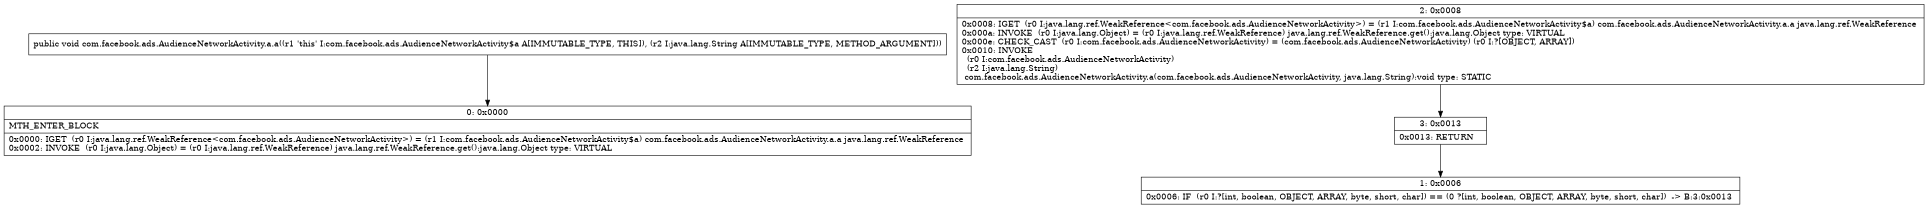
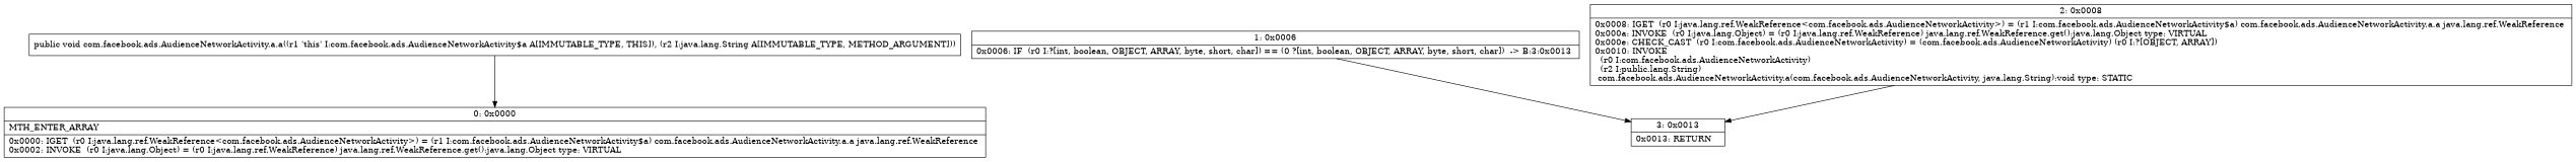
  digraph {
    node [shape=record]
-   n1 [label="{0\:\ 0x0000|MTH_ENTER_BLOCK\l|0x0000: IGET  (r0 I:java.lang.ref.WeakReference\<com.facebook.ads.AudienceNetworkActivity\>) = (r1 I:com.facebook.ads.AudienceNetworkActivity$a) com.facebook.ads.AudienceNetworkActivity.a.a java.lang.ref.WeakReference \l0x0002: INVOKE  (r0 I:java.lang.Object) = (r0 I:java.lang.ref.WeakReference) java.lang.ref.WeakReference.get():java.lang.Object type: VIRTUAL \l}"]
+   n1 [label="{0\:\ 0x0000|MTH_ENTER_ARRAY\l|0x0000: IGET  (r0 I:java.lang.ref.WeakReference\<com.facebook.ads.AudienceNetworkActivity\>) = (r1 I:com.facebook.ads.AudienceNetworkActivity$a) com.facebook.ads.AudienceNetworkActivity.a.a java.lang.ref.WeakReference \l0x0002: INVOKE  (r0 I:java.lang.Object) = (r0 I:java.lang.ref.WeakReference) java.lang.ref.WeakReference.get():java.lang.Object type: VIRTUAL \l}"]
    n2 [label="{1\:\ 0x0006|0x0006: IF  (r0 I:?[int, boolean, OBJECT, ARRAY, byte, short, char]) == (0 ?[int, boolean, OBJECT, ARRAY, byte, short, char])  \-\> B:3:0x0013 \l}"]
    n3 [label="{3\:\ 0x0013|0x0013: RETURN   \l}"]
-   n4 [label="{2\:\ 0x0008|0x0008: IGET  (r0 I:java.lang.ref.WeakReference\<com.facebook.ads.AudienceNetworkActivity\>) = (r1 I:com.facebook.ads.AudienceNetworkActivity$a) com.facebook.ads.AudienceNetworkActivity.a.a java.lang.ref.WeakReference \l0x000a: INVOKE  (r0 I:java.lang.Object) = (r0 I:java.lang.ref.WeakReference) java.lang.ref.WeakReference.get():java.lang.Object type: VIRTUAL \l0x000e: CHECK_CAST  (r0 I:com.facebook.ads.AudienceNetworkActivity) = (com.facebook.ads.AudienceNetworkActivity) (r0 I:?[OBJECT, ARRAY]) \l0x0010: INVOKE  \l  (r0 I:com.facebook.ads.AudienceNetworkActivity)\l  (r2 I:java.lang.String)\l com.facebook.ads.AudienceNetworkActivity.a(com.facebook.ads.AudienceNetworkActivity, java.lang.String):void type: STATIC \l}"]
+   n4 [label="{2\:\ 0x0008|0x0008: IGET  (r0 I:java.lang.ref.WeakReference\<com.facebook.ads.AudienceNetworkActivity\>) = (r1 I:com.facebook.ads.AudienceNetworkActivity$a) com.facebook.ads.AudienceNetworkActivity.a.a java.lang.ref.WeakReference \l0x000a: INVOKE  (r0 I:java.lang.Object) = (r0 I:java.lang.ref.WeakReference) java.lang.ref.WeakReference.get():java.lang.Object type: VIRTUAL \l0x000e: CHECK_CAST  (r0 I:com.facebook.ads.AudienceNetworkActivity) = (com.facebook.ads.AudienceNetworkActivity) (r0 I:?[OBJECT, ARRAY]) \l0x0010: INVOKE  \l  (r0 I:com.facebook.ads.AudienceNetworkActivity)\l  (r2 I:public.lang.String)\l com.facebook.ads.AudienceNetworkActivity.a(com.facebook.ads.AudienceNetworkActivity, java.lang.String):void type: STATIC \l}"]
    n5 [label="{public void com.facebook.ads.AudienceNetworkActivity.a.a((r1 'this' I:com.facebook.ads.AudienceNetworkActivity$a A[IMMUTABLE_TYPE, THIS]), (r2 I:java.lang.String A[IMMUTABLE_TYPE, METHOD_ARGUMENT])) }"]
-   n3 -> n2
+   n2 -> n3
    n4 -> n3
    n5 -> n1
  }
